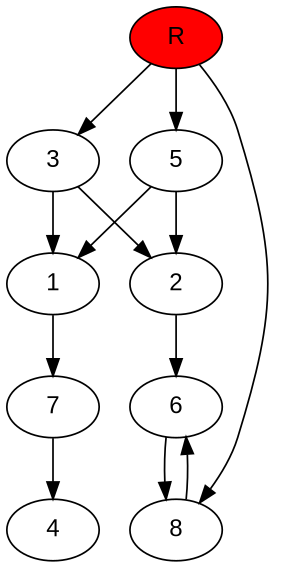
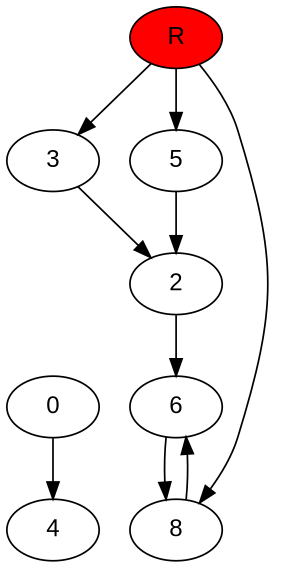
  digraph {
    fontname="Liberation Sans"
    node [fontname="Liberation Sans"]
    edge [fontname="Liberation Sans"]
-   1
-   7
+   7 [label=0]
    4
    2
    6
    8
    3
    5
    R [fillcolor="#ff0000" style=filled]
-   1 -> 7
    7 -> 4
    2 -> 6
    6 -> 8
    8 -> 6
-   3 -> 1
    3 -> 2
-   5 -> 1
    5 -> 2
    R -> 8
    R -> 3
    R -> 5
  }
